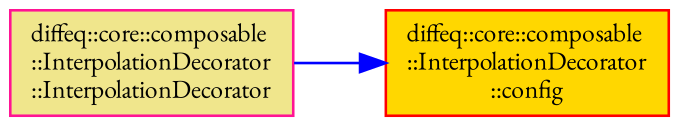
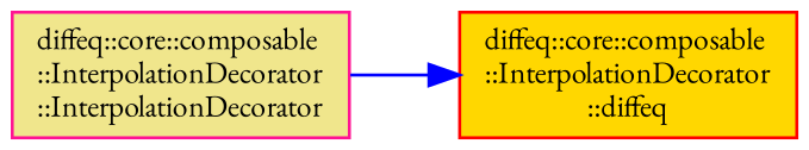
  digraph {
    rankdir=RL
    fontname="EB Garamond"
    node [fontname="EB Garamond" fontsize=10 shape=box style=filled]
-   n1 [color=red fillcolor=gold fontcolor=black height=0.2 label="diffeq::core::composable\l::InterpolationDecorator\l::config" width=0.4]
+   n1 [color=red fillcolor=gold fontcolor=black height=0.2 label="diffeq::core::composable\l::InterpolationDecorator\l::diffeq" width=0.4]
    n2 [color=deeppink fillcolor=khaki height=0.2 label="diffeq::core::composable\l::InterpolationDecorator\l::InterpolationDecorator" width=0.4]
    n1 -> n2 [color=blue dir=back fontname="EB Garamond" fontsize=10 labelfontname=Helvetica labelfontsize=10 style=solid]
  }
